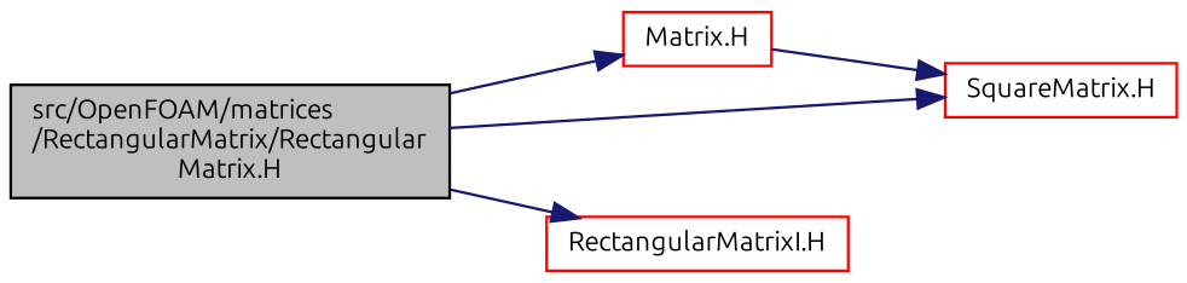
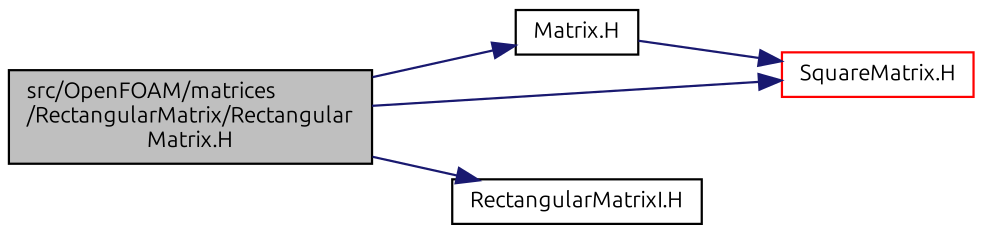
  digraph {
    fontname=Ubuntu
    rankdir=LR
    node [color=black fontname=Ubuntu fontsize=10 shape=record]
    edge [color=midnightblue fontname=Ubuntu fontsize=10 labelfontname=Helvetica labelfontsize=10 style=solid]
    n1 [fillcolor=grey75 fontcolor=black height=0.2 label="src/OpenFOAM/matrices\l/RectangularMatrix/Rectangular\lMatrix.H" style=filled width=0.4]
-   n2 [color=red height=0.2 label="Matrix.H" width=0.4]
+   n2 [height=0.2 label="Matrix.H" width=0.4]
    n3 [color=red height=0.2 label="SquareMatrix.H" width=0.4]
-   n4 [color=red height=0.2 label="RectangularMatrixI.H" width=0.4]
+   n4 [height=0.2 label="RectangularMatrixI.H" width=0.4]
    n1 -> n2
    n1 -> n3
    n1 -> n4
    n2 -> n3
  }
